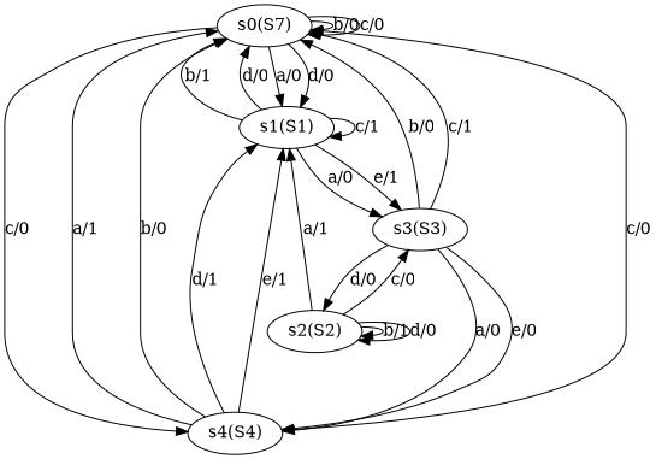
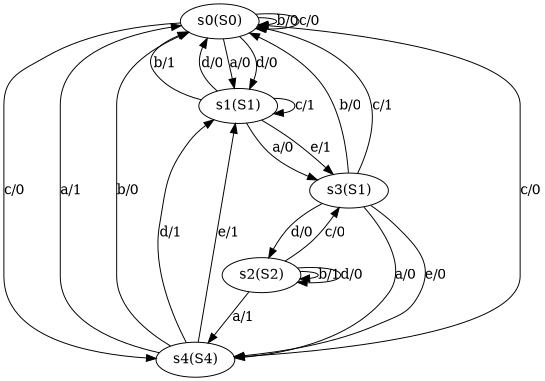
  digraph {
-   n1 [label="s0(S7)"]
+   n1 [label="s0(S0)"]
    n2 [label="s1(S1)"]
    n3 [label="s4(S4)"]
-   n4 [label="s3(S3)"]
+   n4 [label="s3(S1)"]
    n5 [label="s2(S2)"]
    n1 -> n1 [label="b/0"]
    n1 -> n1 [label="c/0"]
    n1 -> n2 [label="a/0"]
    n1 -> n2 [label="d/0"]
    n1 -> n3 [label="c/0"]
    n2 -> n1 [label="b/1"]
    n2 -> n1 [label="d/0"]
    n2 -> n2 [label="c/1"]
    n2 -> n4 [label="a/0"]
    n2 -> n4 [label="e/1"]
    n3 -> n1 [label="a/1"]
    n3 -> n1 [label="b/0"]
    n3 -> n1 [label="c/0"]
    n3 -> n2 [label="d/1"]
    n3 -> n2 [label="e/1"]
    n4 -> n1 [label="b/0"]
    n4 -> n1 [label="c/1"]
    n4 -> n3 [label="a/0"]
    n4 -> n3 [label="e/0"]
    n4 -> n5 [label="d/0"]
-   n5 -> n2 [label="a/1"]
+   n5 -> n3 [label="a/1"]
    n5 -> n4 [label="c/0"]
    n5 -> n5 [label="b/1"]
    n5 -> n5 [label="d/0"]
  }
